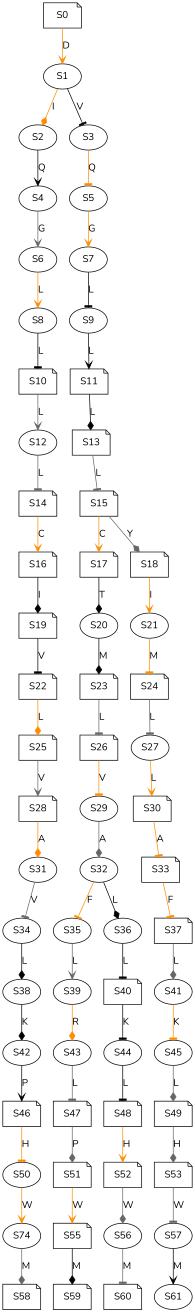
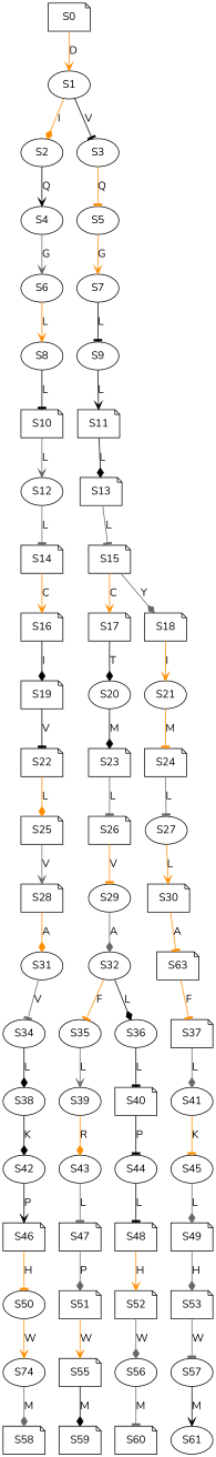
  strict digraph {
    fontname=Nunito
    node [fontname=Nunito shape=ellipse]
    edge [arrowhead=tee color=darkorange fontname=Nunito]
    S1
    S0 [shape=note]
    S2
    S3
    S4
    S5
    S6
    S7
    S8
    S9
    S10 [shape=note]
    S11 [shape=note]
    S12
    S13 [shape=note]
    S14 [shape=note]
    S15 [shape=note]
    S16 [shape=note]
    S17 [shape=note]
    S18 [shape=note]
    S19 [shape=note]
    S20
    S21
    S22 [shape=note]
    S23 [shape=note]
    S24 [shape=note]
    S25 [shape=note]
    S26 [shape=note]
    S27
    S28 [shape=note]
    S29
    S30 [shape=note]
    S31
    S32
-   S33 [shape=note]
+   S33 [shape=note label=S63]
    S34
    S35
    S36
    S37 [shape=note]
    S38
    S39
    S40 [shape=note]
    S41
    S42
    S43
    S44
    S45
    S46 [shape=note]
    S47 [shape=note]
    S48 [shape=note]
    S49 [shape=note]
    S50
    S51 [shape=note]
    S52 [shape=note]
    S53 [shape=note]
    n55 [label=S74]
    S55 [shape=note]
    S56
    S57
    S58 [shape=note]
    S59 [shape=note]
    S60 [shape=note]
    S61
    S1 -> S2 [arrowhead=diamond label=I]
    S1 -> S3 [color=black label=V]
    S0 -> S1 [arrowhead=vee label=D]
    S2 -> S4 [arrowhead=vee color=black label=Q]
    S3 -> S5 [label=Q]
    S4 -> S6 [arrowhead=vee color=gray40 label=G]
    S5 -> S7 [arrowhead=vee label=G]
    S6 -> S8 [arrowhead=vee label=L]
    S7 -> S9 [color=black label=L]
    S8 -> S10 [color=black label=L]
    S9 -> S11 [arrowhead=vee color=black label=L]
    S10 -> S12 [arrowhead=vee color=gray40 label=L]
    S11 -> S13 [arrowhead=diamond color=black label=L]
    S12 -> S14 [color=gray40 label=L]
    S13 -> S15 [color=gray40 label=L]
    S14 -> S16 [arrowhead=vee label=C]
    S15 -> S17 [arrowhead=vee label=C]
    S15 -> S18 [arrowhead=diamond color=gray40 label=Y]
    S16 -> S19 [arrowhead=diamond color=black label=I]
    S17 -> S20 [arrowhead=diamond color=black label=T]
    S18 -> S21 [arrowhead=vee label=I]
    S19 -> S22 [color=black label=V]
    S20 -> S23 [arrowhead=diamond color=black label=M]
    S21 -> S24 [label=M]
    S22 -> S25 [arrowhead=diamond label=L]
    S23 -> S26 [color=gray40 label=L]
    S24 -> S27 [color=gray40 label=L]
    S25 -> S28 [arrowhead=vee color=gray40 label=V]
    S26 -> S29 [label=V]
    S27 -> S30 [arrowhead=vee label=L]
    S28 -> S31 [arrowhead=diamond label=A]
    S29 -> S32 [arrowhead=diamond color=gray40 label=A]
    S30 -> S33 [label=A]
    S31 -> S34 [color=gray40 label=V]
    S32 -> S35 [label=F]
    S32 -> S36 [arrowhead=diamond color=black label=L]
    S33 -> S37 [label=F]
    S34 -> S38 [arrowhead=diamond color=black label=L]
    S35 -> S39 [arrowhead=vee color=gray40 label=L]
    S36 -> S40 [color=black label=L]
    S37 -> S41 [arrowhead=diamond color=gray40 label=L]
    S38 -> S42 [arrowhead=diamond color=black label=K]
    S39 -> S43 [arrowhead=diamond label=R]
-   S40 -> S44 [color=black label=K]
+   S40 -> S44 [color=black label=P]
    S41 -> S45 [label=K]
    S42 -> S46 [arrowhead=vee color=black label=P]
    S43 -> S47 [color=gray40 label=L]
    S44 -> S48 [color=black label=L]
    S45 -> S49 [arrowhead=diamond color=gray40 label=L]
    S46 -> S50 [label=H]
    S47 -> S51 [arrowhead=diamond color=gray40 label=P]
    S48 -> S52 [arrowhead=vee label=H]
    S49 -> S53 [arrowhead=diamond color=gray40 label=H]
    S50 -> n55 [arrowhead=vee label=W]
    S51 -> S55 [arrowhead=vee label=W]
    S52 -> S56 [arrowhead=diamond color=gray40 label=W]
    S53 -> S57 [color=gray40 label=W]
    n55 -> S58 [arrowhead=diamond color=gray40 label=M]
    S55 -> S59 [arrowhead=diamond color=black label=M]
    S56 -> S60 [color=gray40 label=M]
    S57 -> S61 [arrowhead=vee color=black label=M]
  }
